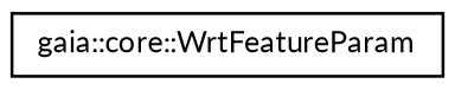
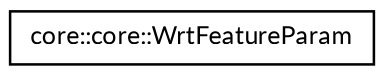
  digraph {
    rankdir=LR
    fontname=Lato
-   n1 [color=black fillcolor=white fontname=Lato fontsize=10 height=0.2 label="gaia::core::WrtFeatureParam" shape=record style=filled width=0.4]
+   n1 [color=black fillcolor=white fontname=Lato fontsize=10 height=0.2 label="core::core::WrtFeatureParam" shape=record style=filled width=0.4]
  }
